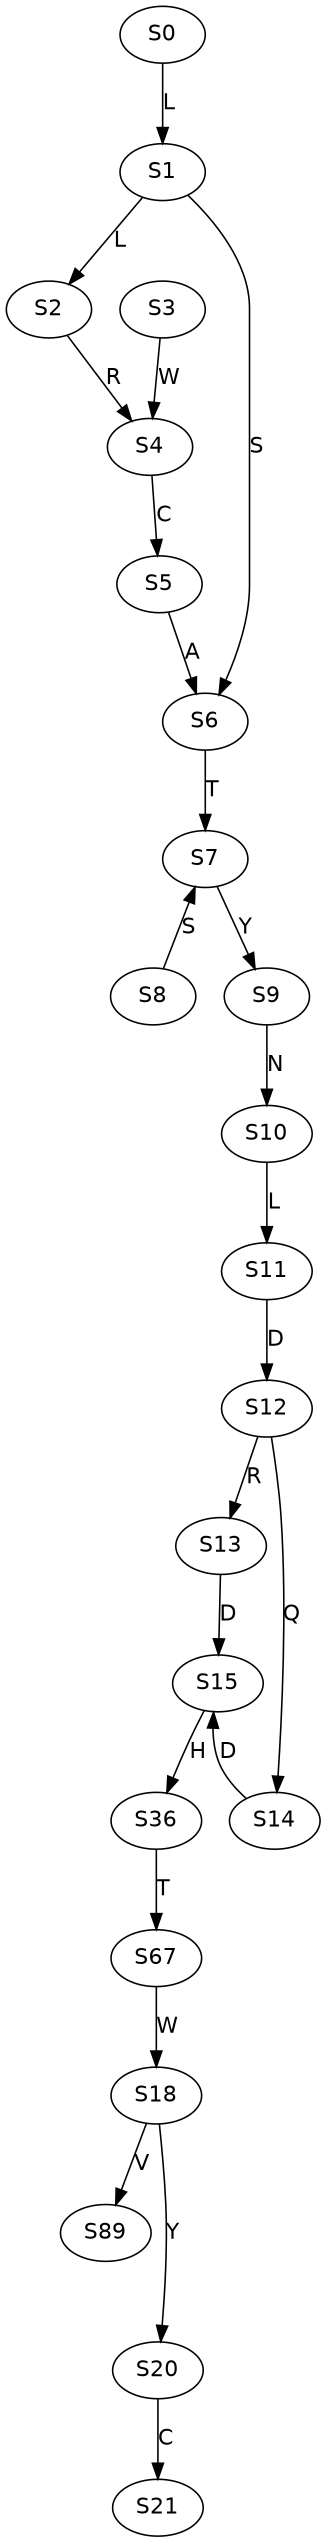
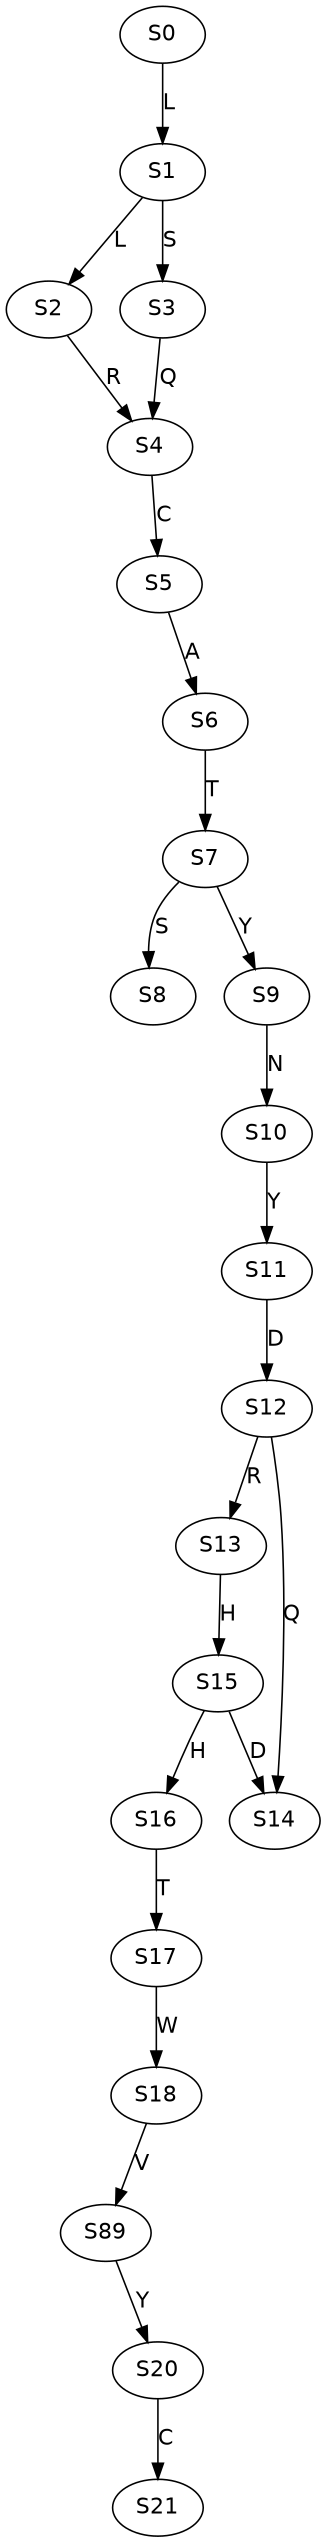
  strict digraph {
    fontname="DejaVu Sans"
    node [fontname="DejaVu Sans"]
    edge [fontname="DejaVu Sans"]
    S0
    S1
    S2
    S3
    S4
    S5
    S6
    S7
    S8
    S9
    S10
    S11
    S12
    S13
    S14
    S15
-   S16 [label=S36]
-   S17 [label=S67]
+   S16
+   S17
    S18
    n20 [label=S89]
    S20
    S21
    S0 -> S1 [label=L]
    S1 -> S2 [label=L]
-   S1 -> S6 [label=S]
+   S1 -> S3 [label=S]
    S2 -> S4 [label=R]
-   S3 -> S4 [label=W]
+   S3 -> S4 [label=Q]
    S4 -> S5 [label=C]
    S5 -> S6 [label=A]
    S6 -> S7 [label=T]
-   S8 -> S7 [label=S]
+   S7 -> S8 [label=S]
    S7 -> S9 [label=Y]
    S9 -> S10 [label=N]
-   S10 -> S11 [label=L]
+   S10 -> S11 [label=Y]
    S11 -> S12 [label=D]
    S12 -> S13 [label=R]
    S12 -> S14 [label=Q]
-   S13 -> S15 [label=D]
-   S14 -> S15 [label=D]
+   S13 -> S15 [label=H]
+   S15 -> S14 [label=D]
    S15 -> S16 [label=H]
    S16 -> S17 [label=T]
    S17 -> S18 [label=W]
    S18 -> n20 [label=V]
-   S18 -> S20 [label=Y]
+   n20 -> S20 [label=Y]
    S20 -> S21 [label=C]
  }
